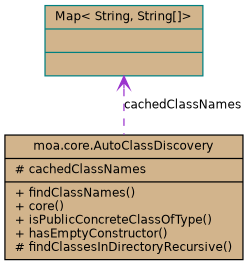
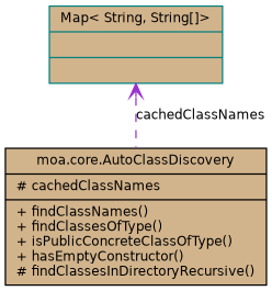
  digraph {
    node [fillcolor=tan fontname=Helvetica fontsize=10 shape=record style=filled]
-   n1 [color=black fontcolor=black height=0.2 label="{moa.core.AutoClassDiscovery\n|# cachedClassNames\l|+ findClassNames()\l+ core()\l+ isPublicConcreteClassOfType()\l+ hasEmptyConstructor()\l# findClassesInDirectoryRecursive()\l}" width=0.4]
+   n1 [color=black fontcolor=black height=0.2 label="{moa.core.AutoClassDiscovery\n|# cachedClassNames\l|+ findClassNames()\l+ findClassesOfType()\l+ isPublicConcreteClassOfType()\l+ hasEmptyConstructor()\l# findClassesInDirectoryRecursive()\l}" width=0.4]
    n2 [color=teal height=0.2 label="{Map\< String, String[]\>\n||}" width=0.4]
    n2 -> n1 [arrowtail=open color=darkorchid3 dir=back fontname=Helvetica fontsize=10 label=cachedClassNames labelfontname=Helvetica labelfontsize=10 style=dashed]
  }
